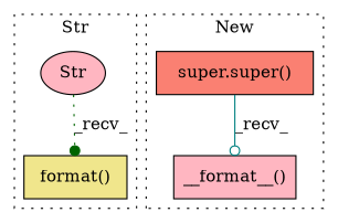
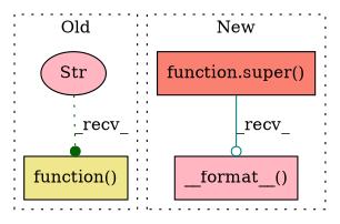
  digraph {
    node [a=75 fillcolor=lightpink shape=box style=filled]
-   n1 [fillcolor=khaki l="45,1" label="format()" s="803,854"]
+   n1 [fillcolor=khaki l="45,1" label="function()" s="803,854"]
    n2 [a=66 l=37 label=Str s=803 shape=ellipse]
    n3 [l="34,11" label="__format__()" s="445,505"]
-   n4 [fillcolor=salmon l="6,1" label="super.super()" s="445,468"]
+   n4 [fillcolor=salmon l="6,1" label="function.super()" s="445,468"]
    subgraph cluster_1 {
-     label=Str
+     label=Old
      style=dotted
      n1
      n2
    }
    subgraph cluster_2 {
      label=New
      style=dotted
      n3
      n4
    }
    n2 -> n1 [arrowhead=dot color=darkgreen label=_recv_ style=dotted]
    n4 -> n3 [arrowhead=odot color=teal label=_recv_ style=solid]
  }
